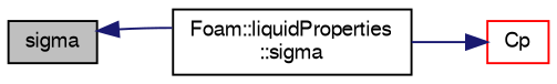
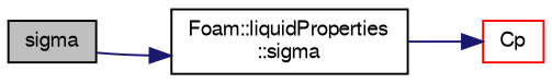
  digraph {
    rankdir=LR
    node [color=black fontname=FreeSans fontsize=10 shape=record]
    edge [color=midnightblue fontname=FreeSans fontsize=10 labelfontname=FreeSans labelfontsize=10 style=solid]
    n1 [fillcolor=grey75 fontcolor=black height=0.2 label=sigma style=filled width=0.4]
    n2 [height=0.2 label="Foam::liquidProperties\l::sigma" width=0.4]
    n3 [color=red height=0.2 label=Cp width=0.4]
-   n2 -> n1
+   n1 -> n2
    n2 -> n3
  }
